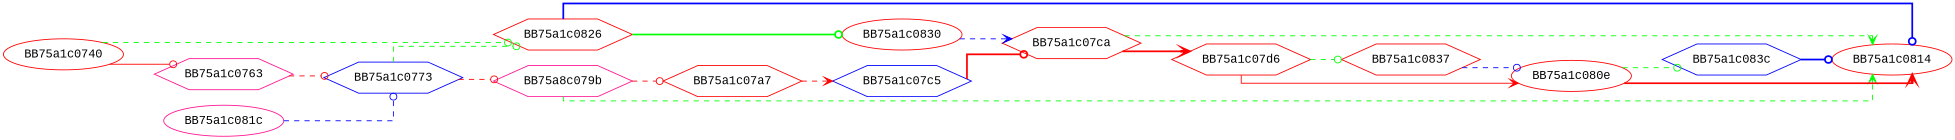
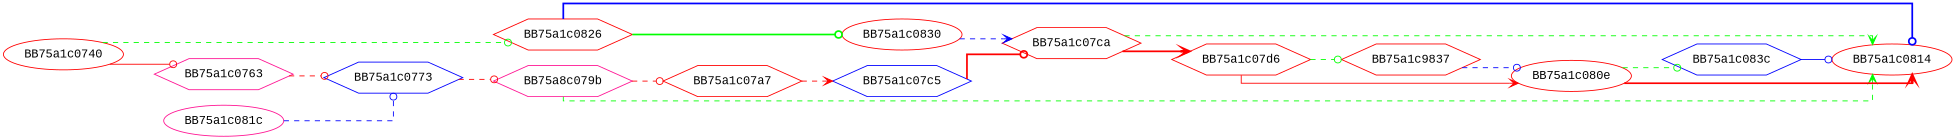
  digraph {
    fontname="Liberation Mono"
    rankdir=LR
    splines=ortho
    node [color=red fontname="Liberation Mono" shape=hexagon]
    edge [arrowhead=odot color=red fontname="Liberation Mono" style=dashed]
    BB75a1c0740 [shape=ellipse]
    BB75a1c0826
    BB75a1c0763 [color=deeppink]
    BB75a1c0814 [shape=ellipse]
    BB75a1c0830 [shape=ellipse]
    BB75a1c0773 [color=blue]
    BB75a1c081c [color=deeppink shape=ellipse]
    n8 [color=deeppink label=BB75a8c079b]
    BB75a1c07a7
    BB75a1c07c5 [color=blue]
    BB75a1c07ca
    BB75a1c07d6
-   BB75a1c0837
+   BB75a1c0837 [label=BB75a1c9837]
    BB75a1c080e [shape=ellipse]
    BB75a1c083c [color=blue]
    BB75a1c0740 -> BB75a1c0826 [color=green]
    BB75a1c0740 -> BB75a1c0763 [style=solid]
    BB75a1c0826 -> BB75a1c0814 [color=blue style=bold]
    BB75a1c0826 -> BB75a1c0830 [color=green style=bold]
    BB75a1c0763 -> BB75a1c0773
    BB75a1c0830 -> BB75a1c07ca [arrowhead=vee color=blue]
-   BB75a1c0773 -> BB75a1c0826 [color=green]
    BB75a1c0773 -> n8
    BB75a1c081c -> BB75a1c0773 [color=blue]
    n8 -> BB75a1c0814 [arrowhead=vee color=green]
    n8 -> BB75a1c07a7
    BB75a1c07a7 -> BB75a1c07c5 [arrowhead=vee]
    BB75a1c07c5 -> BB75a1c07ca [style=bold]
    BB75a1c07ca -> BB75a1c0814 [arrowhead=vee color=green]
    BB75a1c07ca -> BB75a1c07d6 [arrowhead=vee style=bold]
    BB75a1c07d6 -> BB75a1c0837 [color=green]
    BB75a1c07d6 -> BB75a1c080e [arrowhead=vee style=solid]
    BB75a1c0837 -> BB75a1c080e [color=blue]
    BB75a1c080e -> BB75a1c0814 [arrowhead=vee style=bold]
    BB75a1c080e -> BB75a1c083c [color=green]
-   BB75a1c083c -> BB75a1c0814 [color=blue style=bold]
+   BB75a1c083c -> BB75a1c0814 [color=blue style=solid]
  }
